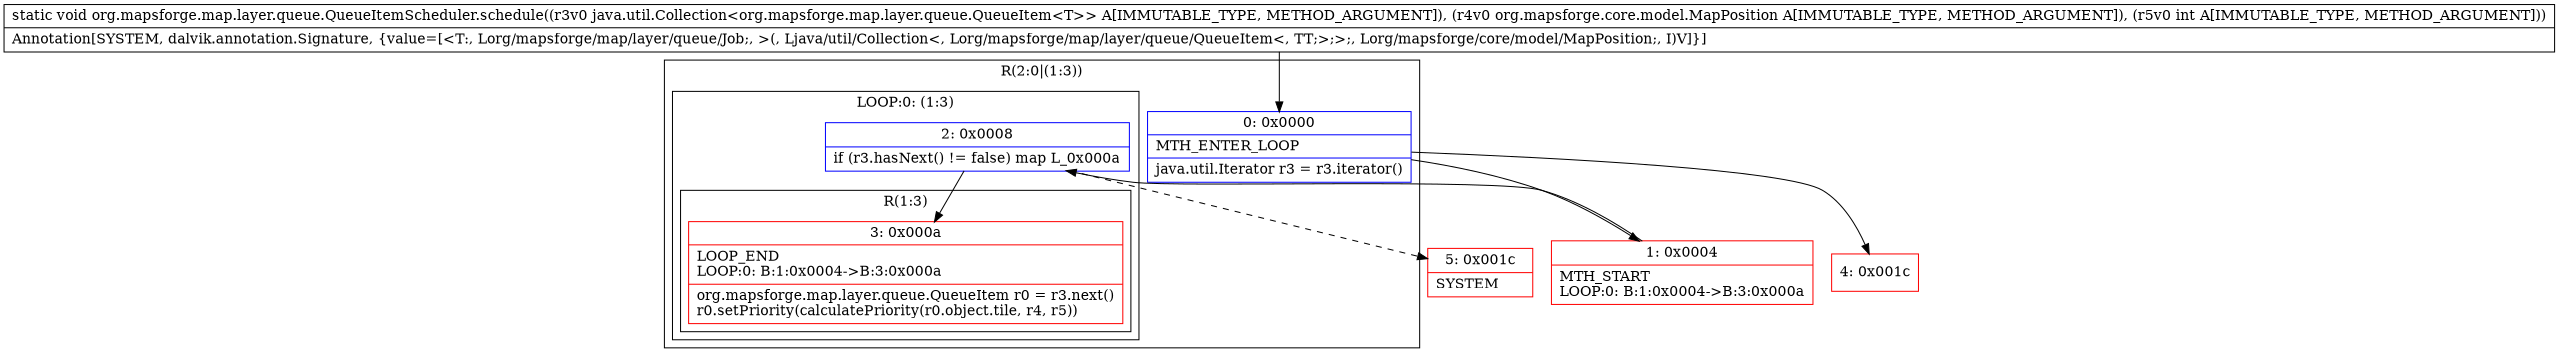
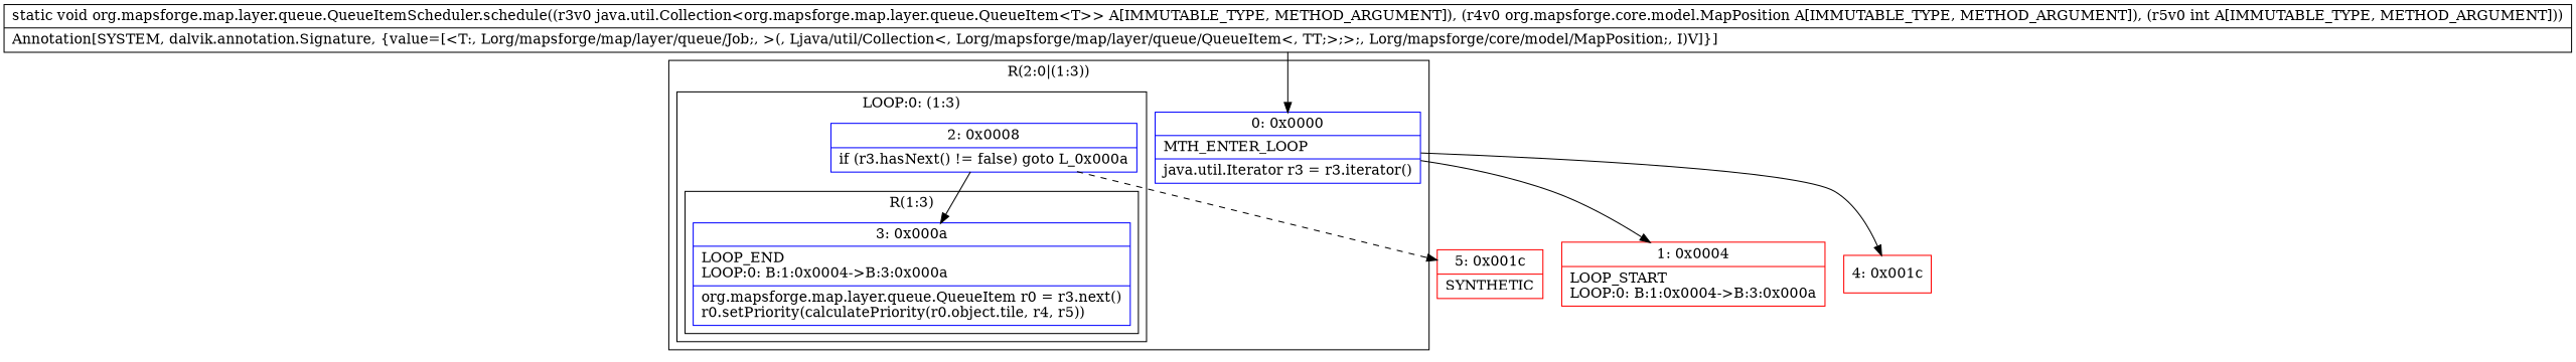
  digraph {
    node [color=blue shape=record]
-   n1 [color=red label="{3\:\ 0x000a|LOOP_END\lLOOP:0: B:1:0x0004\-\>B:3:0x000a\l|org.mapsforge.map.layer.queue.QueueItem r0 = r3.next()\lr0.setPriority(calculatePriority(r0.object.tile, r4, r5))\l}"]
-   n2 [label="{2\:\ 0x0008|if (r3.hasNext() != false) map L_0x000a\l}"]
+   n1 [label="{3\:\ 0x000a|LOOP_END\lLOOP:0: B:1:0x0004\-\>B:3:0x000a\l|org.mapsforge.map.layer.queue.QueueItem r0 = r3.next()\lr0.setPriority(calculatePriority(r0.object.tile, r4, r5))\l}"]
+   n2 [label="{2\:\ 0x0008|if (r3.hasNext() != false) goto L_0x000a\l}"]
    n3 [label="{0\:\ 0x0000|MTH_ENTER_LOOP\l|java.util.Iterator r3 = r3.iterator()\l}"]
-   n4 [color=red label="{5\:\ 0x001c|SYSTEM\l}"]
-   n5 [color=red label="{1\:\ 0x0004|MTH_START\lLOOP:0: B:1:0x0004\-\>B:3:0x000a\l}"]
+   n4 [color=red label="{5\:\ 0x001c|SYNTHETIC\l}"]
+   n5 [color=red label="{1\:\ 0x0004|LOOP_START\lLOOP:0: B:1:0x0004\-\>B:3:0x000a\l}"]
    n6 [color=red label="{4\:\ 0x001c}"]
    n7 [label="{static void org.mapsforge.map.layer.queue.QueueItemScheduler.schedule((r3v0 java.util.Collection\<org.mapsforge.map.layer.queue.QueueItem\<T\>\> A[IMMUTABLE_TYPE, METHOD_ARGUMENT]), (r4v0 org.mapsforge.core.model.MapPosition A[IMMUTABLE_TYPE, METHOD_ARGUMENT]), (r5v0 int A[IMMUTABLE_TYPE, METHOD_ARGUMENT]))  | Annotation[SYSTEM, dalvik.annotation.Signature, \{value=[\<T:, Lorg\/mapsforge\/map\/layer\/queue\/Job;, \>(, Ljava\/util\/Collection\<, Lorg\/mapsforge\/map\/layer\/queue\/QueueItem\<, TT;\>;\>;, Lorg\/mapsforge\/core\/model\/MapPosition;, I)V]\}]\l}" color=""]
    subgraph cluster_1 {
      label="R(2:0|(1:3))"
      n3
      subgraph cluster_2 {
        label="LOOP:0: (1:3)"
        n2
        subgraph cluster_3 {
          label="R(1:3)"
          n1
        }
      }
    }
    n2 -> n1
    n2 -> n4 [style=dashed]
    n3 -> n5
    n3 -> n6
-   n5 -> n2
    n7 -> n3
  }
